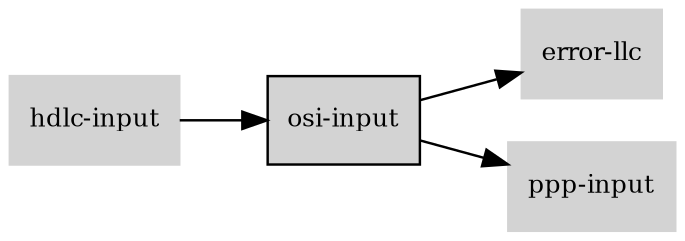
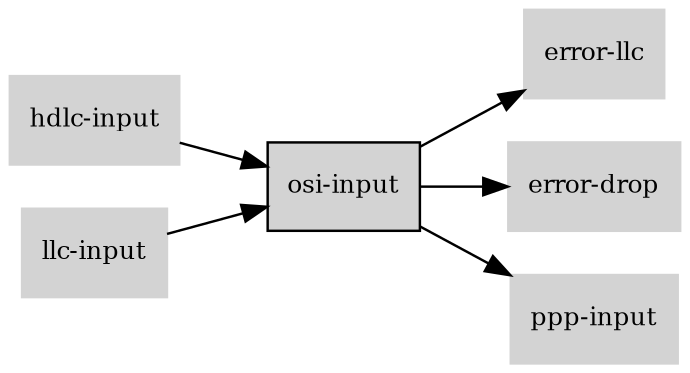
  digraph {
    rankdir=LR
    node [color=lightgray fillcolor=lightgray fontcolor=black fontsize=10 shape=box style=filled]
    edge [fontsize=8]
    "osi-input" [color=black]
    n2 [label="error-llc"]
+   "error-drop"
    "ppp-input"
    "hdlc-input"
+   "llc-input"
    "osi-input" -> n2
+   "osi-input" -> "error-drop"
    "osi-input" -> "ppp-input"
    "hdlc-input" -> "osi-input"
+   "llc-input" -> "osi-input"
  }
